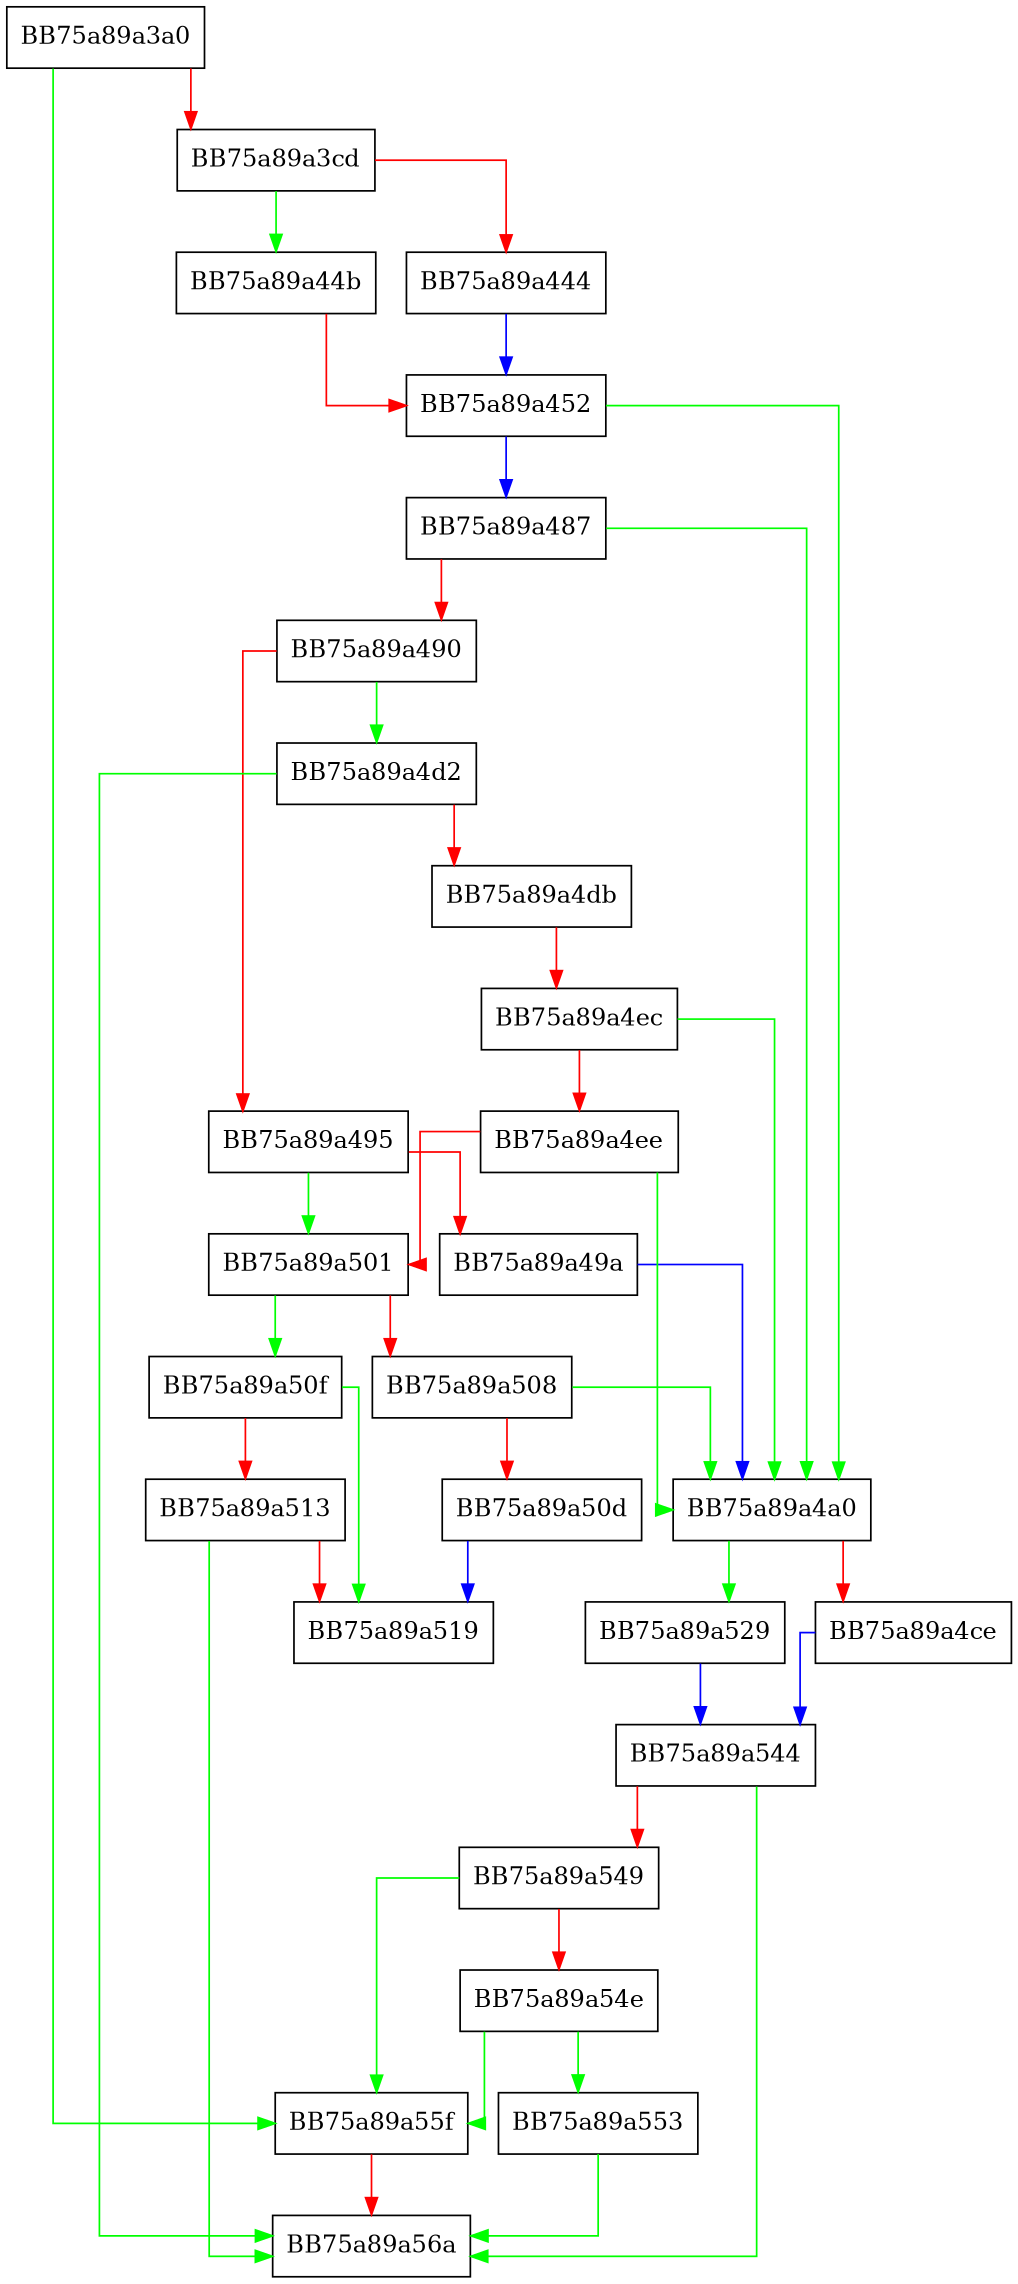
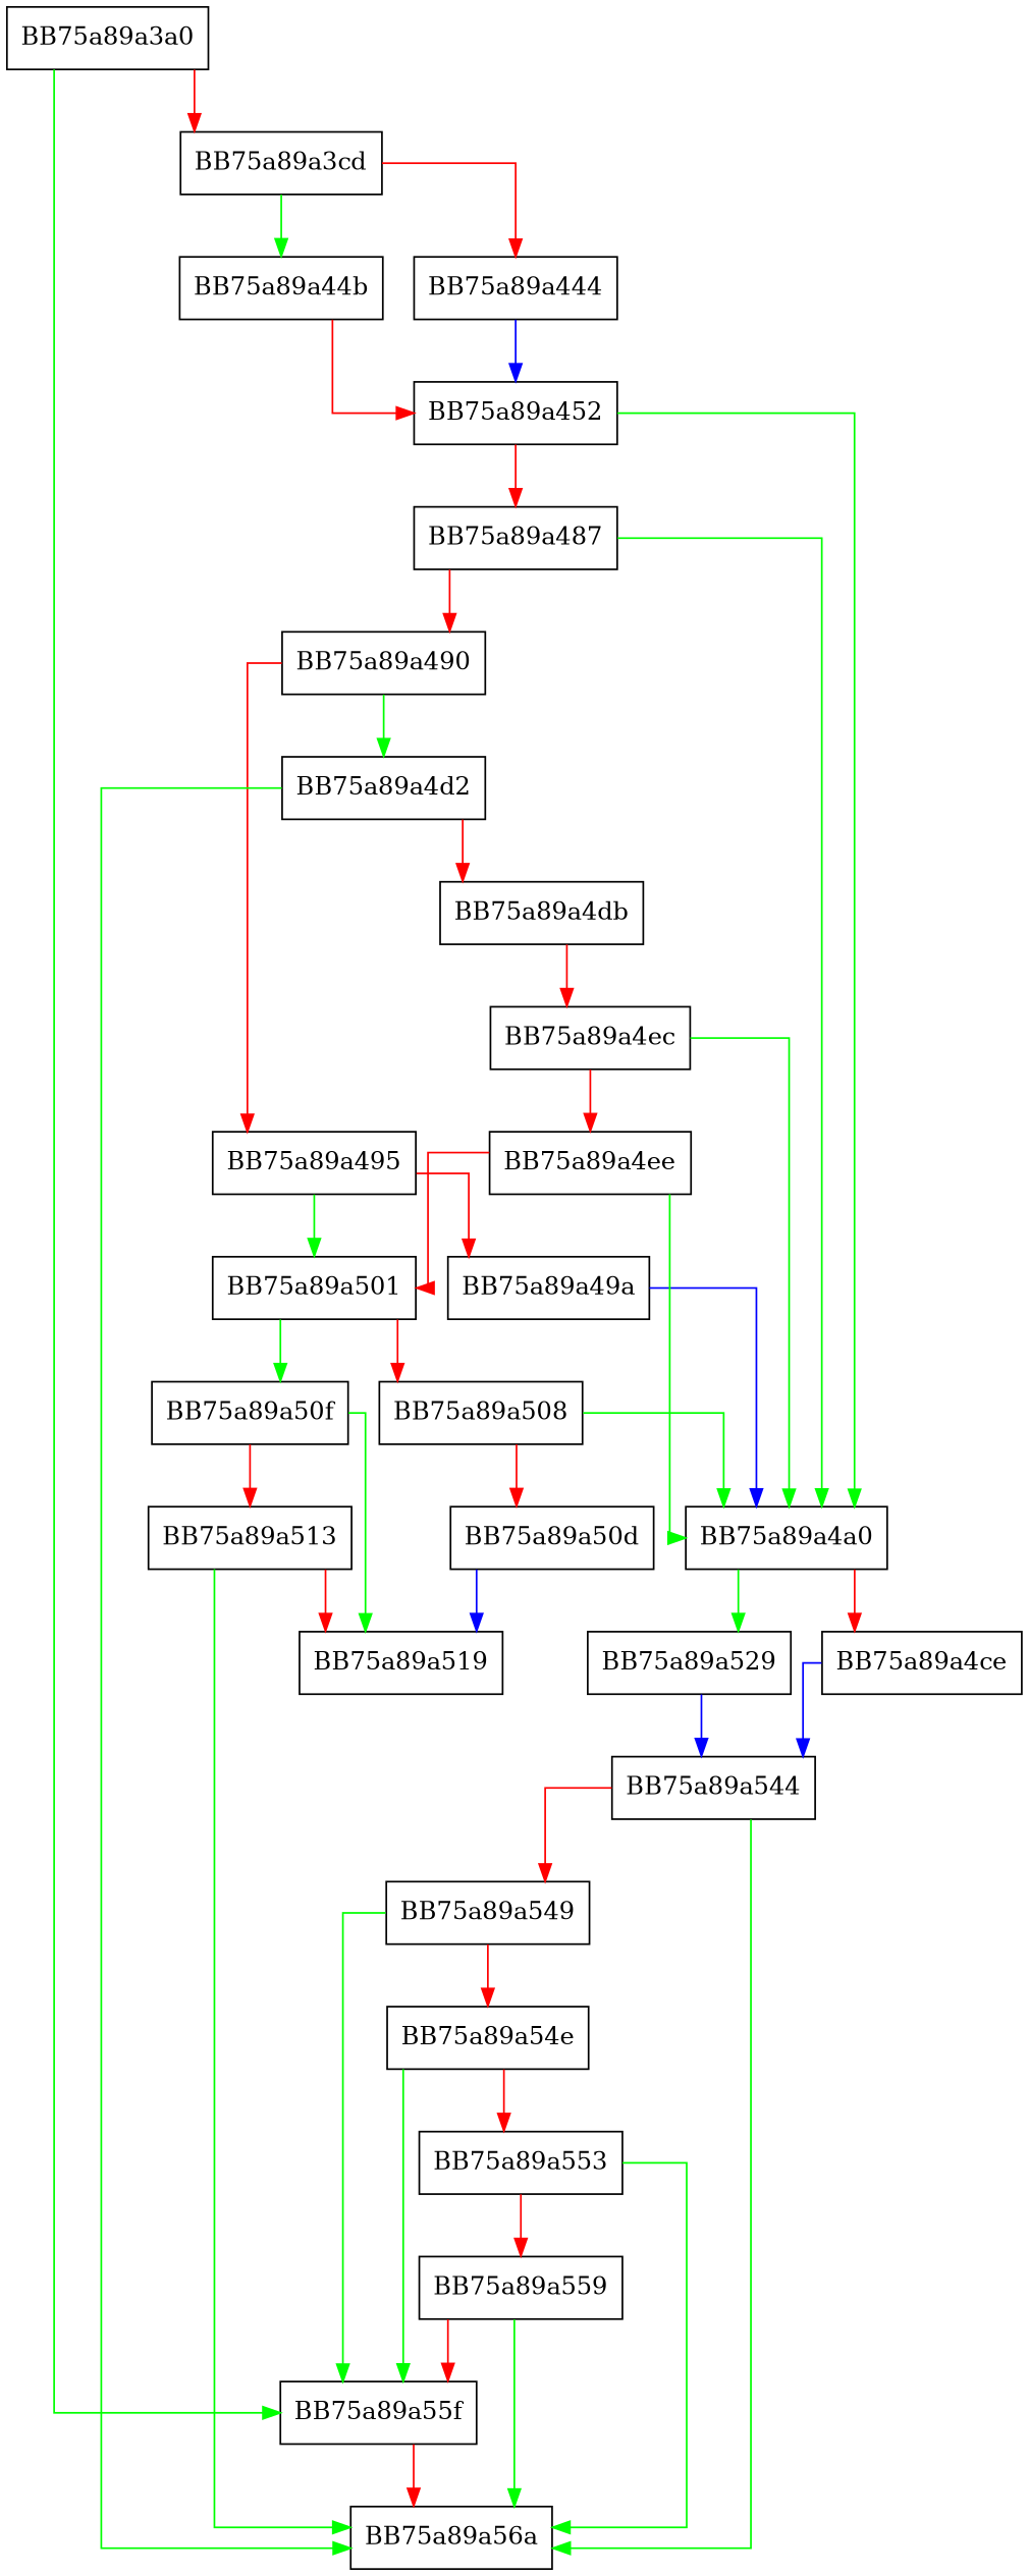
  digraph {
    splines=ortho
    node [shape=box]
    edge [color=red]
    BB75a89a3a0
    BB75a89a55f
    BB75a89a3cd
    BB75a89a56a
    BB75a89a44b
    BB75a89a444
    BB75a89a452
    BB75a89a4a0
    BB75a89a487
    BB75a89a529
    BB75a89a4ce
    BB75a89a490
    BB75a89a544
    BB75a89a4d2
    BB75a89a495
    BB75a89a4db
    BB75a89a501
    BB75a89a49a
    BB75a89a4ec
    BB75a89a50f
    BB75a89a508
    BB75a89a519
    BB75a89a513
    BB75a89a50d
    BB75a89a549
    BB75a89a54e
    BB75a89a4ee
    BB75a89a553
+   BB75a89a559
    BB75a89a3a0 -> BB75a89a55f [color=green]
    BB75a89a3a0 -> BB75a89a3cd
    BB75a89a55f -> BB75a89a56a
    BB75a89a3cd -> BB75a89a44b [color=green]
    BB75a89a3cd -> BB75a89a444
    BB75a89a44b -> BB75a89a452
    BB75a89a444 -> BB75a89a452 [color=blue]
    BB75a89a452 -> BB75a89a4a0 [color=green]
-   BB75a89a452 -> BB75a89a487 [color=blue]
+   BB75a89a452 -> BB75a89a487
    BB75a89a4a0 -> BB75a89a529 [color=green]
    BB75a89a4a0 -> BB75a89a4ce
    BB75a89a487 -> BB75a89a4a0 [color=green]
    BB75a89a487 -> BB75a89a490
    BB75a89a529 -> BB75a89a544 [color=blue]
    BB75a89a4ce -> BB75a89a544 [color=blue]
    BB75a89a490 -> BB75a89a4d2 [color=green]
    BB75a89a490 -> BB75a89a495
    BB75a89a544 -> BB75a89a56a [color=green]
    BB75a89a544 -> BB75a89a549
    BB75a89a4d2 -> BB75a89a56a [color=green]
    BB75a89a4d2 -> BB75a89a4db
    BB75a89a495 -> BB75a89a501 [color=green]
    BB75a89a495 -> BB75a89a49a
    BB75a89a4db -> BB75a89a4ec
    BB75a89a501 -> BB75a89a50f [color=green]
    BB75a89a501 -> BB75a89a508
    BB75a89a49a -> BB75a89a4a0 [color=blue]
    BB75a89a4ec -> BB75a89a4a0 [color=green]
    BB75a89a4ec -> BB75a89a4ee
    BB75a89a50f -> BB75a89a519 [color=green]
    BB75a89a50f -> BB75a89a513
    BB75a89a508 -> BB75a89a4a0 [color=green]
    BB75a89a508 -> BB75a89a50d
    BB75a89a513 -> BB75a89a56a [color=green]
    BB75a89a513 -> BB75a89a519
    BB75a89a50d -> BB75a89a519 [color=blue]
    BB75a89a549 -> BB75a89a55f [color=green]
    BB75a89a549 -> BB75a89a54e
    BB75a89a54e -> BB75a89a55f [color=green]
-   BB75a89a54e -> BB75a89a553 [color=green]
+   BB75a89a54e -> BB75a89a553
    BB75a89a4ee -> BB75a89a4a0 [color=green]
    BB75a89a4ee -> BB75a89a501
    BB75a89a553 -> BB75a89a56a [color=green]
+   BB75a89a553 -> BB75a89a559
+   BB75a89a559 -> BB75a89a55f
+   BB75a89a559 -> BB75a89a56a [color=green]
  }
